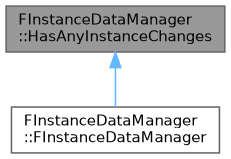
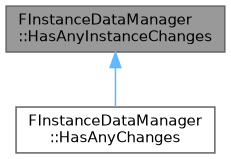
  digraph {
    rankdir=TB
    node [fontname=Helvetica fontsize=10 shape=box style=filled]
    n1 [color=gray40 fillcolor=grey60 fontcolor=black height=0.2 label="FInstanceDataManager\l::HasAnyInstanceChanges" width=0.4]
-   n2 [color=grey40 fillcolor=white height=0.2 label="FInstanceDataManager\l::FInstanceDataManager" width=0.4]
+   n2 [color=grey40 fillcolor=white height=0.2 label="FInstanceDataManager\l::HasAnyChanges" width=0.4]
    n1 -> n2 [color=steelblue1 dir=back fontname=Helvetica fontsize=10 labelfontname=Helvetica labelfontsize=10 style=solid]
  }
